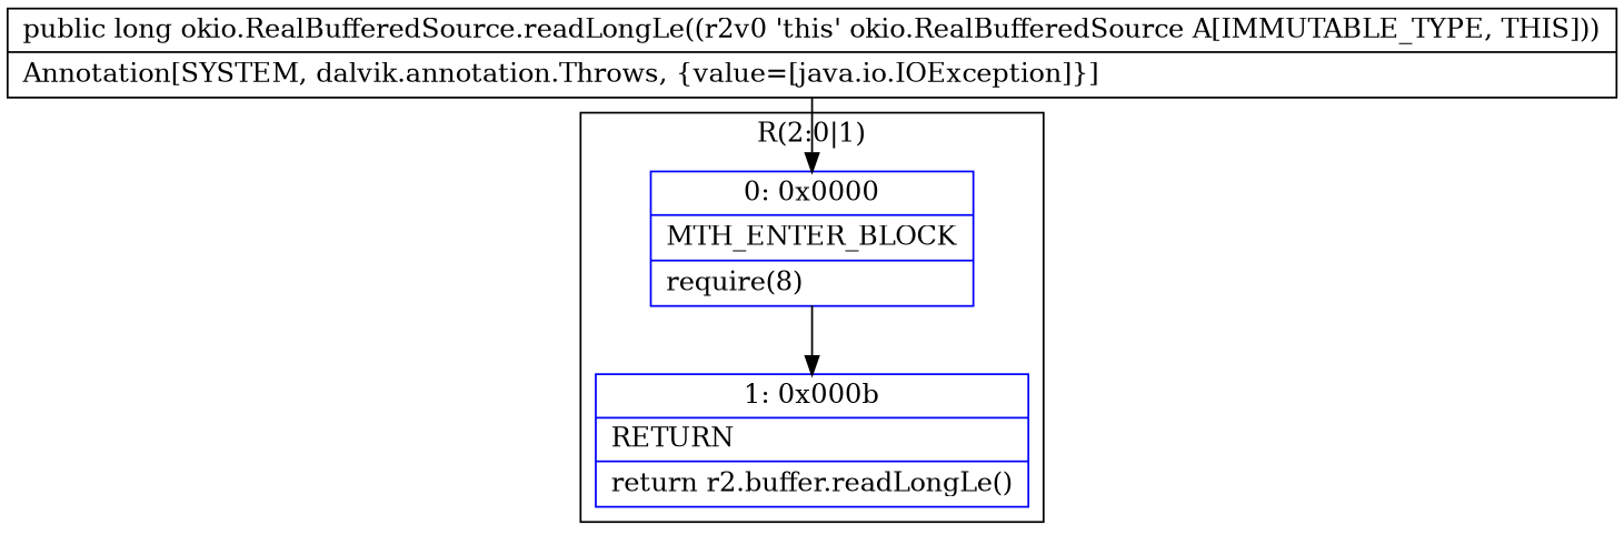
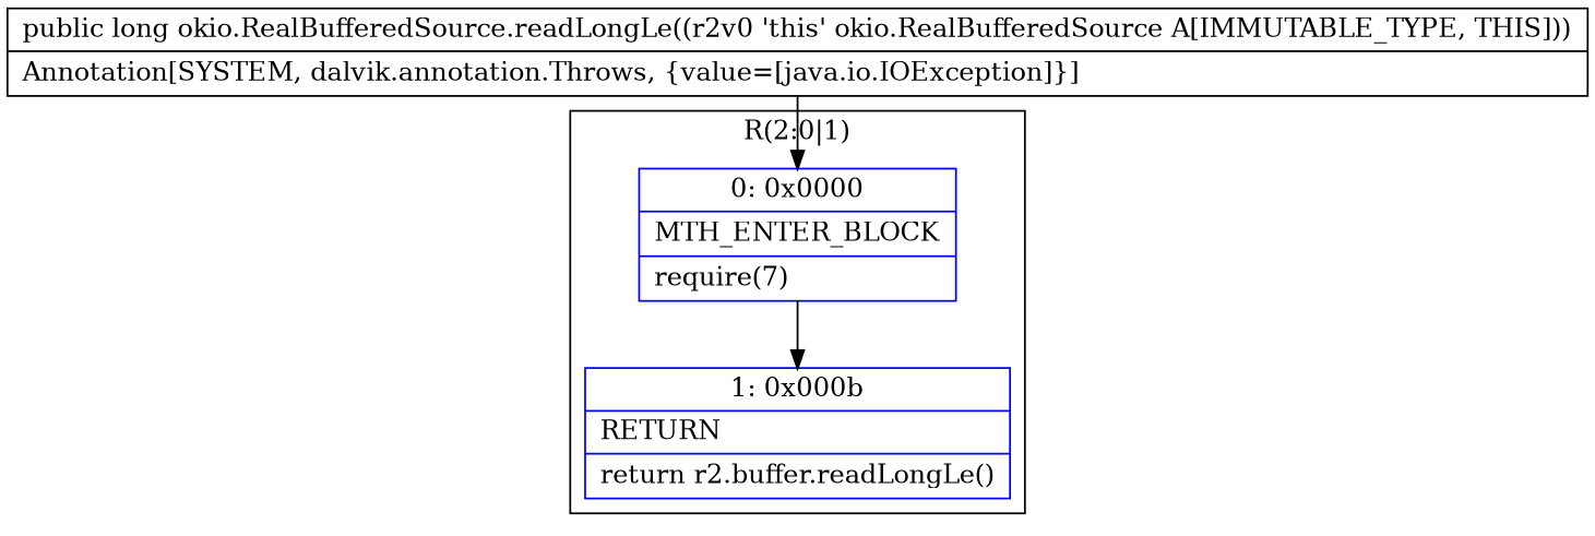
  digraph {
    node [color=blue shape=record]
-   n1 [label="{0\:\ 0x0000|MTH_ENTER_BLOCK\l|require(8)\l}"]
+   n1 [label="{0\:\ 0x0000|MTH_ENTER_BLOCK\l|require(7)\l}"]
    n2 [label="{1\:\ 0x000b|RETURN\l|return r2.buffer.readLongLe()\l}"]
    n3 [label="{public long okio.RealBufferedSource.readLongLe((r2v0 'this' okio.RealBufferedSource A[IMMUTABLE_TYPE, THIS]))  | Annotation[SYSTEM, dalvik.annotation.Throws, \{value=[java.io.IOException]\}]\l}" color=""]
    subgraph cluster_1 {
      label="R(2:0|1)"
      n1
      n2
    }
    n1 -> n2
    n3 -> n1
  }
